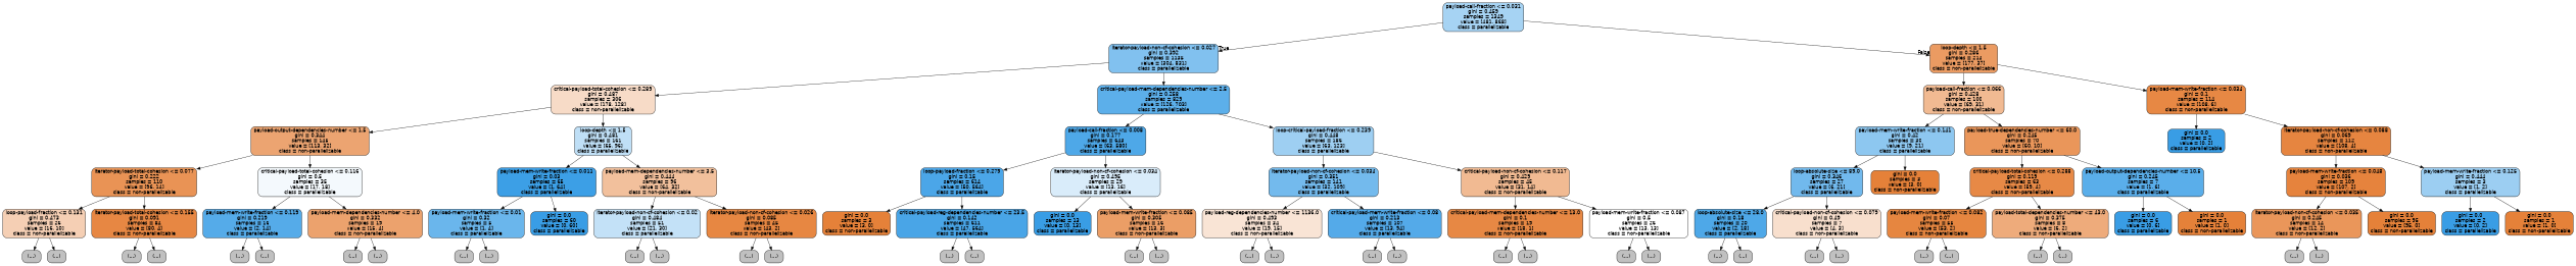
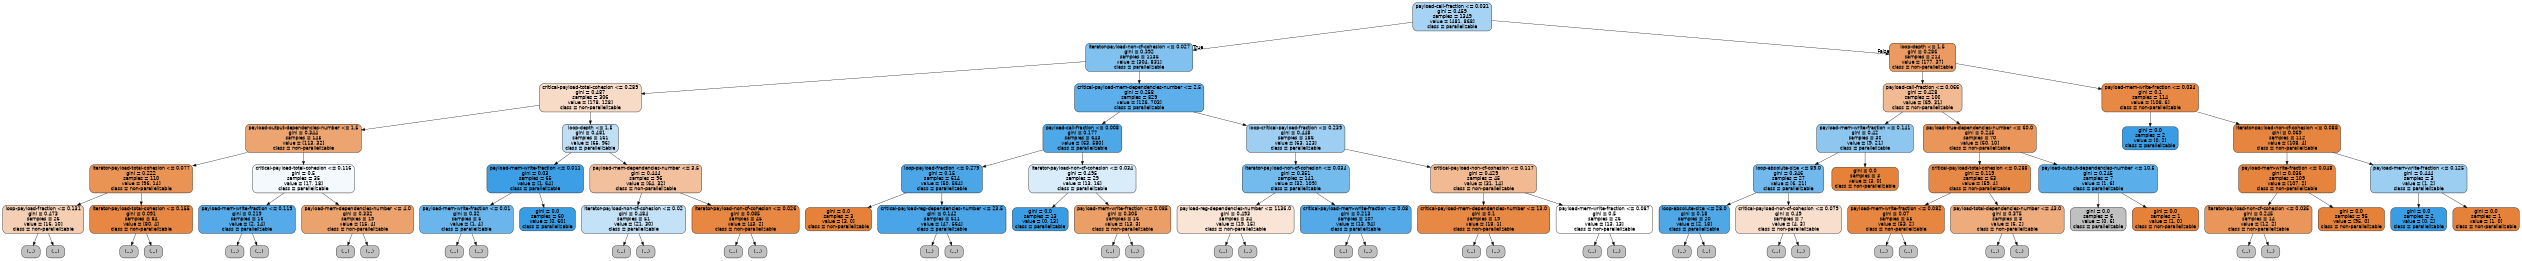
  digraph {
    node [color=black fillcolor="#C0C0C0" fontname=helvetica shape=box style="filled, rounded"]
    edge [fontname=helvetica]
    n1 [fillcolor="#399de572" label="payload-call-fraction <= 0.031\ngini = 0.459\nsamples = 1349\nvalue = [481, 868]\nclass = parallelizable"]
    n2 [fillcolor="#399de5a2" label="iterator-payload-non-cf-cohesion <= 0.027\ngini = 0.392\nsamples = 1135\nvalue = [304, 831]\nclass = parallelizable"]
    n3 [fillcolor="#e58139ca" label="loop-depth <= 1.5\ngini = 0.286\nsamples = 214\nvalue = [177, 37]\nclass = non-parallelizable"]
    n4 [fillcolor="#e5813948" label="critical-payload-total-cohesion <= 0.289\ngini = 0.487\nsamples = 306\nvalue = [178, 128]\nclass = non-parallelizable"]
    n5 [fillcolor="#399de5d1" label="critical-payload-mem-dependencies-number <= 2.5\ngini = 0.258\nsamples = 829\nvalue = [126, 703]\nclass = parallelizable"]
    n6 [fillcolor="#e58139b7" label="payload-output-dependencies-number <= 1.5\ngini = 0.344\nsamples = 145\nvalue = [113, 32]\nclass = non-parallelizable"]
    n7 [fillcolor="#399de552" label="loop-depth <= 1.5\ngini = 0.481\nsamples = 161\nvalue = [65, 96]\nclass = parallelizable"]
    n8 [fillcolor="#e58139da" label="iterator-payload-total-cohesion <= 0.077\ngini = 0.222\nsamples = 110\nvalue = [96, 14]\nclass = non-parallelizable"]
    n9 [fillcolor="#399de50e" label="critical-payload-total-cohesion <= 0.116\ngini = 0.5\nsamples = 35\nvalue = [17, 18]\nclass = parallelizable"]
    n10 [fillcolor="#e5813960" label="loop-payload-fraction <= 0.131\ngini = 0.473\nsamples = 26\nvalue = [16, 10]\nclass = non-parallelizable"]
    n11 [fillcolor="#e58139f2" label="iterator-payload-total-cohesion <= 0.155\ngini = 0.091\nsamples = 84\nvalue = [80, 4]\nclass = non-parallelizable"]
    n12 [label="(...)"]
    n13 [label="(...)"]
    n14 [label="(...)"]
    n15 [label="(...)"]
    n16 [fillcolor="#399de5db" label="payload-mem-write-fraction <= 0.119\ngini = 0.219\nsamples = 16\nvalue = [2, 14]\nclass = parallelizable"]
    n17 [fillcolor="#e58139bb" label="payload-mem-dependencies-number <= 4.0\ngini = 0.332\nsamples = 19\nvalue = [15, 4]\nclass = non-parallelizable"]
    n18 [label="(...)"]
    n19 [label="(...)"]
    n20 [label="(...)"]
    n21 [label="(...)"]
    n22 [fillcolor="#399de5fb" label="payload-mem-write-fraction <= 0.011\ngini = 0.03\nsamples = 65\nvalue = [1, 64]\nclass = parallelizable"]
    n23 [fillcolor="#e581397f" label="payload-mem-dependencies-number <= 3.5\ngini = 0.444\nsamples = 96\nvalue = [64, 32]\nclass = non-parallelizable"]
    n24 [fillcolor="#399de5bf" label="payload-mem-write-fraction <= 0.01\ngini = 0.32\nsamples = 5\nvalue = [1, 4]\nclass = parallelizable"]
    n25 [fillcolor="#399de5ff" label="gini = 0.0\nsamples = 60\nvalue = [0, 60]\nclass = parallelizable"]
    n26 [label="(...)"]
    n27 [label="(...)"]
    n28 [fillcolor="#399de54d" label="iterator-payload-non-cf-cohesion <= 0.02\ngini = 0.484\nsamples = 51\nvalue = [21, 30]\nclass = parallelizable"]
    n29 [fillcolor="#e58139f3" label="iterator-payload-non-cf-cohesion <= 0.026\ngini = 0.085\nsamples = 45\nvalue = [43, 2]\nclass = non-parallelizable"]
    n30 [label="(...)"]
    n31 [label="(...)"]
    n32 [label="(...)"]
    n33 [label="(...)"]
    n34 [fillcolor="#399de5e3" label="payload-call-fraction <= 0.008\ngini = 0.177\nsamples = 643\nvalue = [63, 580]\nclass = parallelizable"]
    n35 [fillcolor="#399de57c" label="loop-critical-payload-fraction <= 0.239\ngini = 0.448\nsamples = 186\nvalue = [63, 123]\nclass = parallelizable"]
    n36 [fillcolor="#399de5e8" label="loop-payload-fraction <= 0.279\ngini = 0.15\nsamples = 614\nvalue = [50, 564]\nclass = parallelizable"]
    n37 [fillcolor="#399de530" label="iterator-payload-non-cf-cohesion <= 0.034\ngini = 0.495\nsamples = 29\nvalue = [13, 16]\nclass = parallelizable"]
    n38 [fillcolor="#e58139ff" label="gini = 0.0\nsamples = 3\nvalue = [3, 0]\nclass = non-parallelizable"]
    n39 [fillcolor="#399de5ea" label="critical-payload-reg-dependencies-number <= 23.5\ngini = 0.142\nsamples = 611\nvalue = [47, 564]\nclass = parallelizable"]
    n40 [label="(...)"]
    n41 [label="(...)"]
    n42 [fillcolor="#399de5ff" label="gini = 0.0\nsamples = 13\nvalue = [0, 13]\nclass = parallelizable"]
    n43 [fillcolor="#e58139c4" label="payload-mem-write-fraction <= 0.085\ngini = 0.305\nsamples = 16\nvalue = [13, 3]\nclass = non-parallelizable"]
    n44 [label="(...)"]
    n45 [label="(...)"]
    n46 [fillcolor="#399de5b4" label="iterator-payload-non-cf-cohesion <= 0.034\ngini = 0.351\nsamples = 141\nvalue = [32, 109]\nclass = parallelizable"]
    n47 [fillcolor="#e581398c" label="critical-payload-non-cf-cohesion <= 0.117\ngini = 0.429\nsamples = 45\nvalue = [31, 14]\nclass = non-parallelizable"]
    n48 [fillcolor="#e5813936" label="payload-reg-dependencies-number <= 1136.0\ngini = 0.493\nsamples = 34\nvalue = [19, 15]\nclass = non-parallelizable"]
    n49 [fillcolor="#399de5dc" label="critical-payload-mem-write-fraction <= 0.08\ngini = 0.213\nsamples = 107\nvalue = [13, 94]\nclass = parallelizable"]
    n50 [label="(...)"]
    n51 [label="(...)"]
    n52 [label="(...)"]
    n53 [label="(...)"]
    n54 [fillcolor="#e58139f1" label="critical-payload-mem-dependencies-number <= 13.0\ngini = 0.1\nsamples = 19\nvalue = [18, 1]\nclass = non-parallelizable"]
    n55 [fillcolor="#e5813900" label="payload-mem-write-fraction <= 0.087\ngini = 0.5\nsamples = 26\nvalue = [13, 13]\nclass = non-parallelizable"]
    n56 [label="(...)"]
    n57 [label="(...)"]
    n58 [label="(...)"]
    n59 [label="(...)"]
    n60 [fillcolor="#e581398c" label="payload-call-fraction <= 0.066\ngini = 0.428\nsamples = 100\nvalue = [69, 31]\nclass = non-parallelizable"]
    n61 [fillcolor="#e58139f1" label="payload-mem-write-fraction <= 0.034\ngini = 0.1\nsamples = 114\nvalue = [108, 6]\nclass = non-parallelizable"]
    n62 [fillcolor="#399de592" label="payload-mem-write-fraction <= 0.141\ngini = 0.42\nsamples = 30\nvalue = [9, 21]\nclass = parallelizable"]
    n63 [fillcolor="#e58139d4" label="payload-true-dependencies-number <= 60.0\ngini = 0.245\nsamples = 70\nvalue = [60, 10]\nclass = non-parallelizable"]
    n64 [fillcolor="#399de5b6" label="loop-absolute-size <= 89.0\ngini = 0.346\nsamples = 27\nvalue = [6, 21]\nclass = parallelizable"]
    n65 [fillcolor="#e58139ff" label="gini = 0.0\nsamples = 3\nvalue = [3, 0]\nclass = non-parallelizable"]
    n66 [fillcolor="#399de5e3" label="loop-absolute-size <= 28.0\ngini = 0.18\nsamples = 20\nvalue = [2, 18]\nclass = parallelizable"]
    n67 [fillcolor="#e5813940" label="critical-payload-non-cf-cohesion <= 0.079\ngini = 0.49\nsamples = 7\nvalue = [4, 3]\nclass = non-parallelizable"]
    n68 [label="(...)"]
    n69 [label="(...)"]
    n70 [label="(...)"]
    n71 [label="(...)"]
    n72 [fillcolor="#e58139ee" label="critical-payload-total-cohesion <= 0.288\ngini = 0.119\nsamples = 63\nvalue = [59, 4]\nclass = non-parallelizable"]
    n73 [fillcolor="#399de5d4" label="payload-output-dependencies-number <= 10.5\ngini = 0.245\nsamples = 7\nvalue = [1, 6]\nclass = parallelizable"]
    n74 [fillcolor="#e58139f5" label="payload-mem-write-fraction <= 0.082\ngini = 0.07\nsamples = 55\nvalue = [53, 2]\nclass = non-parallelizable"]
    n75 [fillcolor="#e58139aa" label="payload-total-dependencies-number <= 43.0\ngini = 0.375\nsamples = 8\nvalue = [6, 2]\nclass = non-parallelizable"]
    n76 [label="(...)"]
    n77 [label="(...)"]
    n78 [label="(...)"]
    n79 [label="(...)"]
-   n80 [fillcolor="#399de5ff" label="gini = 0.0\nsamples = 6\nvalue = [0, 6]\nclass = parallelizable"]
+   n80 [label="gini = 0.0\nsamples = 6\nvalue = [0, 6]\nclass = parallelizable"]
    n81 [fillcolor="#e58139ff" label="gini = 0.0\nsamples = 1\nvalue = [1, 0]\nclass = non-parallelizable"]
    n82 [fillcolor="#399de5ff" label="gini = 0.0\nsamples = 2\nvalue = [0, 2]\nclass = parallelizable"]
    n83 [fillcolor="#e58139f6" label="iterator-payload-non-cf-cohesion <= 0.088\ngini = 0.069\nsamples = 112\nvalue = [108, 4]\nclass = non-parallelizable"]
    n84 [fillcolor="#e58139fa" label="payload-mem-write-fraction <= 0.048\ngini = 0.036\nsamples = 109\nvalue = [107, 2]\nclass = non-parallelizable"]
    n85 [fillcolor="#399de57f" label="payload-mem-write-fraction <= 0.125\ngini = 0.444\nsamples = 3\nvalue = [1, 2]\nclass = parallelizable"]
    n86 [fillcolor="#e58139d4" label="iterator-payload-non-cf-cohesion <= 0.035\ngini = 0.245\nsamples = 14\nvalue = [12, 2]\nclass = non-parallelizable"]
    n87 [fillcolor="#e58139ff" label="gini = 0.0\nsamples = 95\nvalue = [95, 0]\nclass = non-parallelizable"]
    n88 [label="(...)"]
    n89 [label="(...)"]
    n90 [fillcolor="#399de5ff" label="gini = 0.0\nsamples = 2\nvalue = [0, 2]\nclass = parallelizable"]
    n91 [fillcolor="#e58139ff" label="gini = 0.0\nsamples = 1\nvalue = [1, 0]\nclass = non-parallelizable"]
    n1 -> n2 [headlabel=True labelangle=45 labeldistance=2.5]
    n1 -> n3 [headlabel=False labelangle=-45 labeldistance=2.5]
    n2 -> n4
    n2 -> n5
    n3 -> n60
    n3 -> n61
    n4 -> n6
    n4 -> n7
    n5 -> n34
    n5 -> n35
    n6 -> n8
    n6 -> n9
    n7 -> n22
    n7 -> n23
    n8 -> n10
    n8 -> n11
    n9 -> n16
    n9 -> n17
    n10 -> n12
    n10 -> n13
    n11 -> n14
    n11 -> n15
    n16 -> n18
    n16 -> n19
    n17 -> n20
    n17 -> n21
    n22 -> n24
    n22 -> n25
    n23 -> n28
    n23 -> n29
    n24 -> n26
    n24 -> n27
    n28 -> n30
    n28 -> n31
    n29 -> n32
    n29 -> n33
    n34 -> n36
    n34 -> n37
    n35 -> n46
    n35 -> n47
    n36 -> n38
    n36 -> n39
    n37 -> n42
    n37 -> n43
    n39 -> n40
    n39 -> n41
    n43 -> n44
    n43 -> n45
    n46 -> n48
    n46 -> n49
    n47 -> n54
    n47 -> n55
    n48 -> n50
    n48 -> n51
    n49 -> n52
    n49 -> n53
    n54 -> n56
    n54 -> n57
    n55 -> n58
    n55 -> n59
    n60 -> n62
    n60 -> n63
    n61 -> n82
    n61 -> n83
    n62 -> n64
    n62 -> n65
    n63 -> n72
    n63 -> n73
    n64 -> n66
    n64 -> n67
    n66 -> n68
    n66 -> n69
    n67 -> n70
    n67 -> n71
    n72 -> n74
    n72 -> n75
    n73 -> n80
    n73 -> n81
    n74 -> n76
    n74 -> n77
    n75 -> n78
    n75 -> n79
    n83 -> n84
    n83 -> n85
    n84 -> n86
    n84 -> n87
    n85 -> n90
    n85 -> n91
    n86 -> n88
    n86 -> n89
  }
